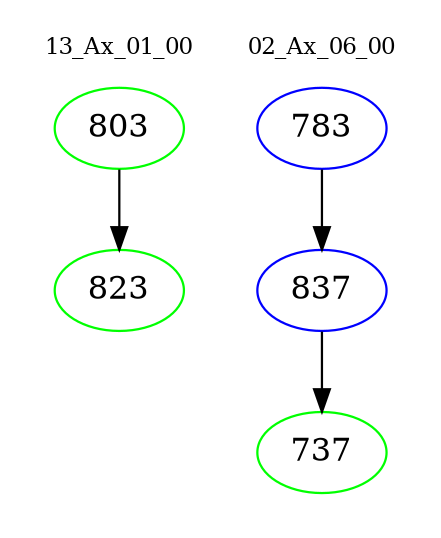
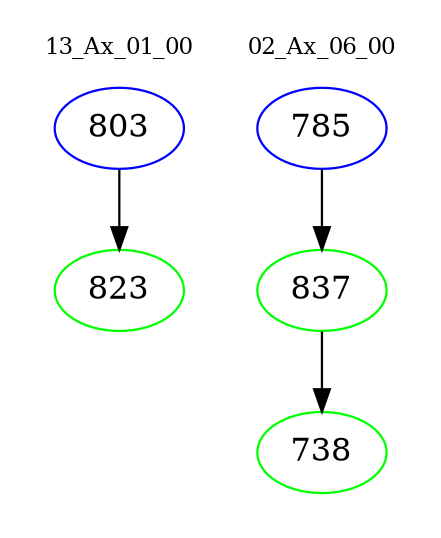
  digraph {
    node [color=blue]
    edge [color=black]
-   n1 [color=green label=803]
+   n1 [label=803]
    n2 [color=green label=823]
-   n3 [label=783]
-   n4 [label=837]
-   n5 [color=green label=737]
+   n3 [label=785]
+   n4 [color=green label=837]
+   n5 [color=green label=738]
    subgraph cluster_1 {
      color=white
      fontsize=10
      label="13_Ax_01_00"
      n1
      n2
    }
    subgraph cluster_2 {
      color=white
      fontsize=10
      label="02_Ax_06_00"
      n3
      n4
      n5
    }
    n1 -> n2
    n3 -> n4
    n4 -> n5
  }
